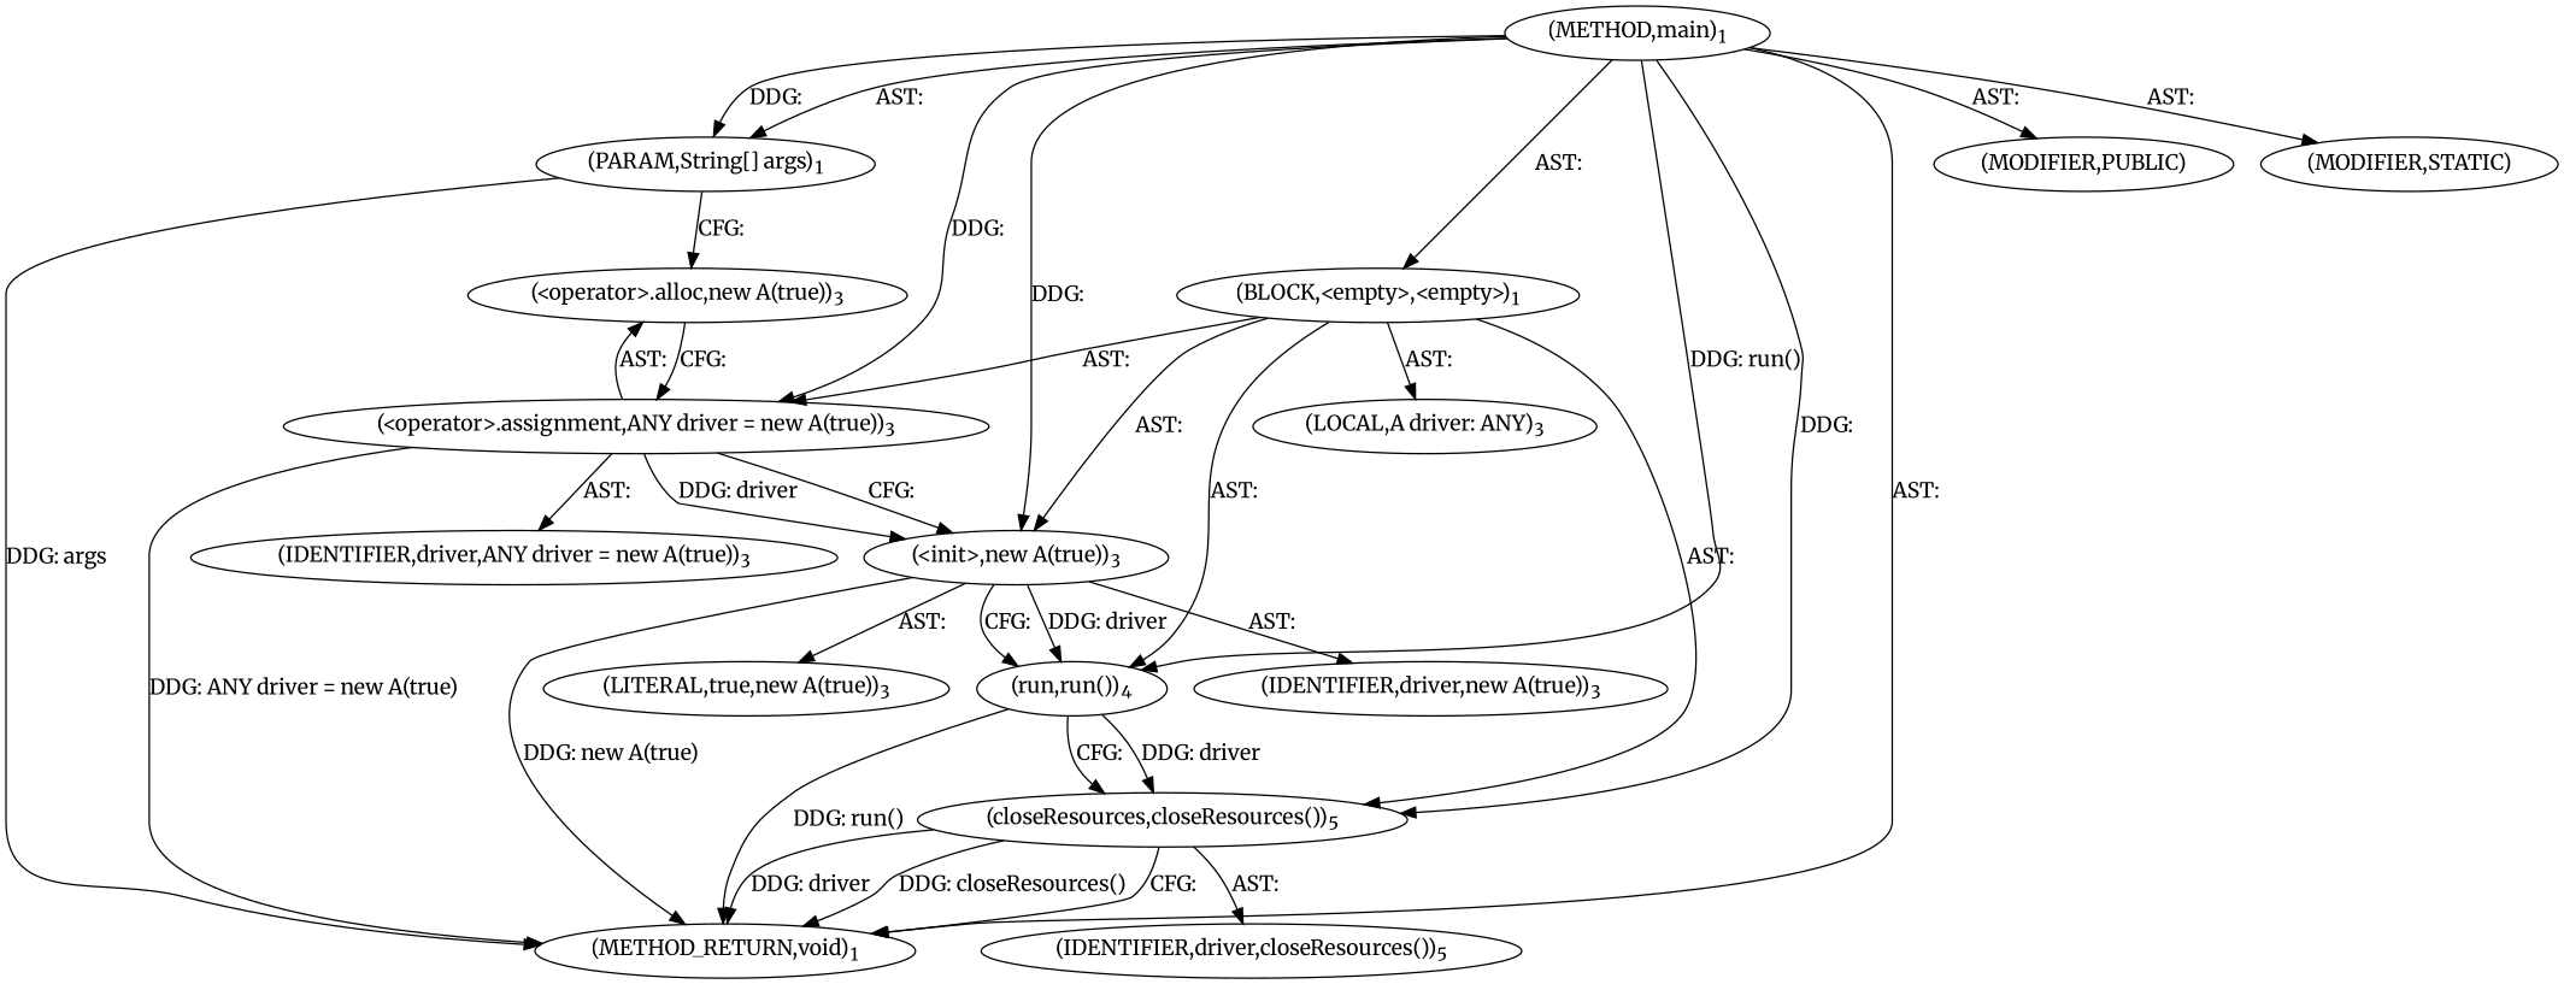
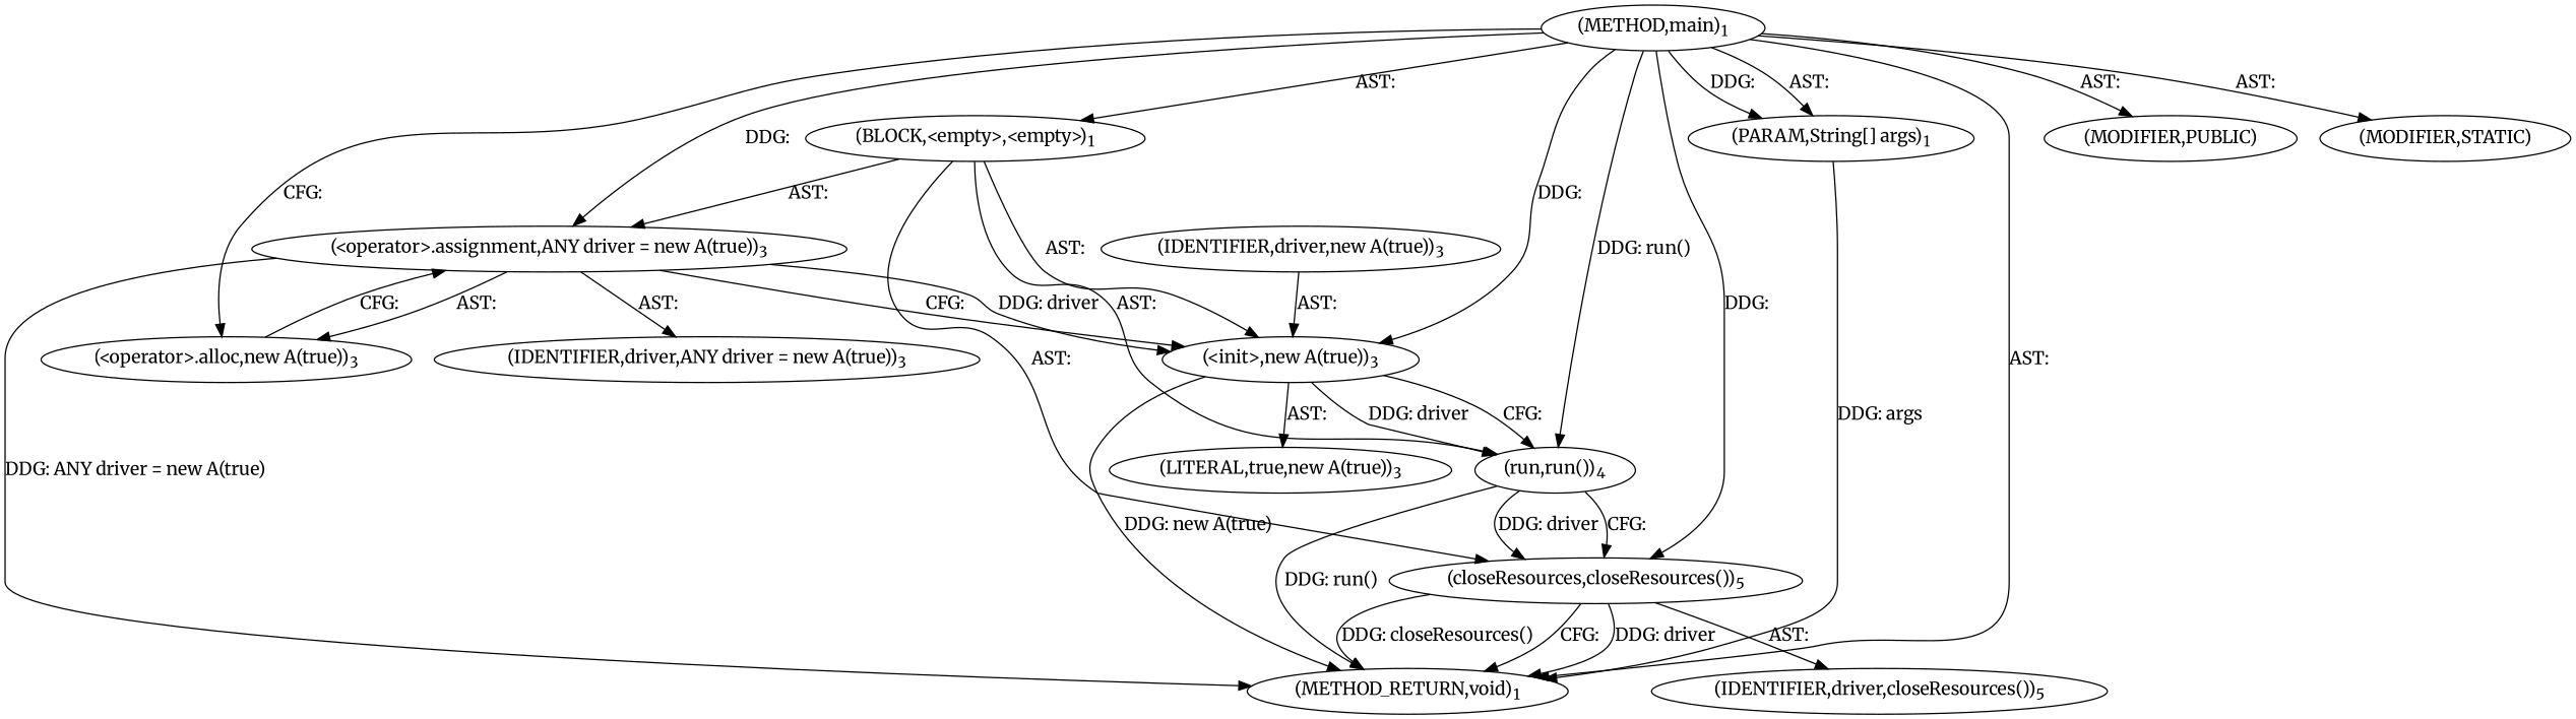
  digraph {
    fontname=Merriweather
    node [fontname=Merriweather]
    edge [fontname=Merriweather]
    n1 [label=<(METHOD,main)<SUB>1</SUB>>]
    n2 [label=<(PARAM,String[] args)<SUB>1</SUB>>]
    n3 [label=<(BLOCK,&lt;empty&gt;,&lt;empty&gt;)<SUB>1</SUB>>]
    n4 [label=<(&lt;operator&gt;.assignment,ANY driver = new A(true))<SUB>3</SUB>>]
    n5 [label=<(&lt;operator&gt;.alloc,new A(true))<SUB>3</SUB>>]
    n6 [label=<(&lt;init&gt;,new A(true))<SUB>3</SUB>>]
    n7 [label=<(run,run())<SUB>4</SUB>>]
    n8 [label=<(closeResources,closeResources())<SUB>5</SUB>>]
    n9 [label=<(MODIFIER,PUBLIC)>]
    n10 [label=<(MODIFIER,STATIC)>]
    n11 [label=<(METHOD_RETURN,void)<SUB>1</SUB>>]
-   n12 [label=<(LOCAL,A driver: ANY)<SUB>3</SUB>>]
    n13 [label=<(IDENTIFIER,driver,ANY driver = new A(true))<SUB>3</SUB>>]
    n14 [label=<(IDENTIFIER,driver,new A(true))<SUB>3</SUB>>]
    n15 [label=<(LITERAL,true,new A(true))<SUB>3</SUB>>]
    n16 [label=<(IDENTIFIER,driver,closeResources())<SUB>5</SUB>>]
    n1 -> n2 [label="AST: "]
    n1 -> n2 [label="DDG: "]
    n1 -> n3 [label="AST: "]
    n1 -> n4 [label="DDG: "]
-   n2 -> n5 [label="CFG: "]
+   n1 -> n5 [label="CFG: "]
    n1 -> n6 [label="DDG: "]
    n1 -> n7 [label="DDG: run()"]
    n1 -> n8 [label="DDG: "]
    n1 -> n9 [label="AST: "]
    n1 -> n10 [label="AST: "]
    n1 -> n11 [label="AST: "]
    n2 -> n11 [label="DDG: args"]
    n3 -> n4 [label="AST: "]
    n3 -> n6 [label="AST: "]
    n3 -> n7 [label="AST: "]
    n3 -> n8 [label="AST: "]
-   n3 -> n12 [label="AST: "]
    n4 -> n5 [label="AST: "]
    n4 -> n6 [label="CFG: "]
    n4 -> n6 [label="DDG: driver"]
    n4 -> n11 [label="DDG: ANY driver = new A(true)"]
    n4 -> n13 [label="AST: "]
    n5 -> n4 [label="CFG: "]
    n6 -> n7 [label="CFG: "]
    n6 -> n7 [label="DDG: driver"]
    n6 -> n11 [label="DDG: new A(true)"]
-   n6 -> n14 [label="AST: "]
+   n14 -> n6 [label="AST: "]
    n6 -> n15 [label="AST: "]
    n7 -> n8 [label="CFG: "]
    n7 -> n8 [label="DDG: driver"]
    n7 -> n11 [label="DDG: run()"]
    n8 -> n11 [label="CFG: "]
    n8 -> n11 [label="DDG: driver"]
    n8 -> n11 [label="DDG: closeResources()"]
    n8 -> n16 [label="AST: "]
  }
